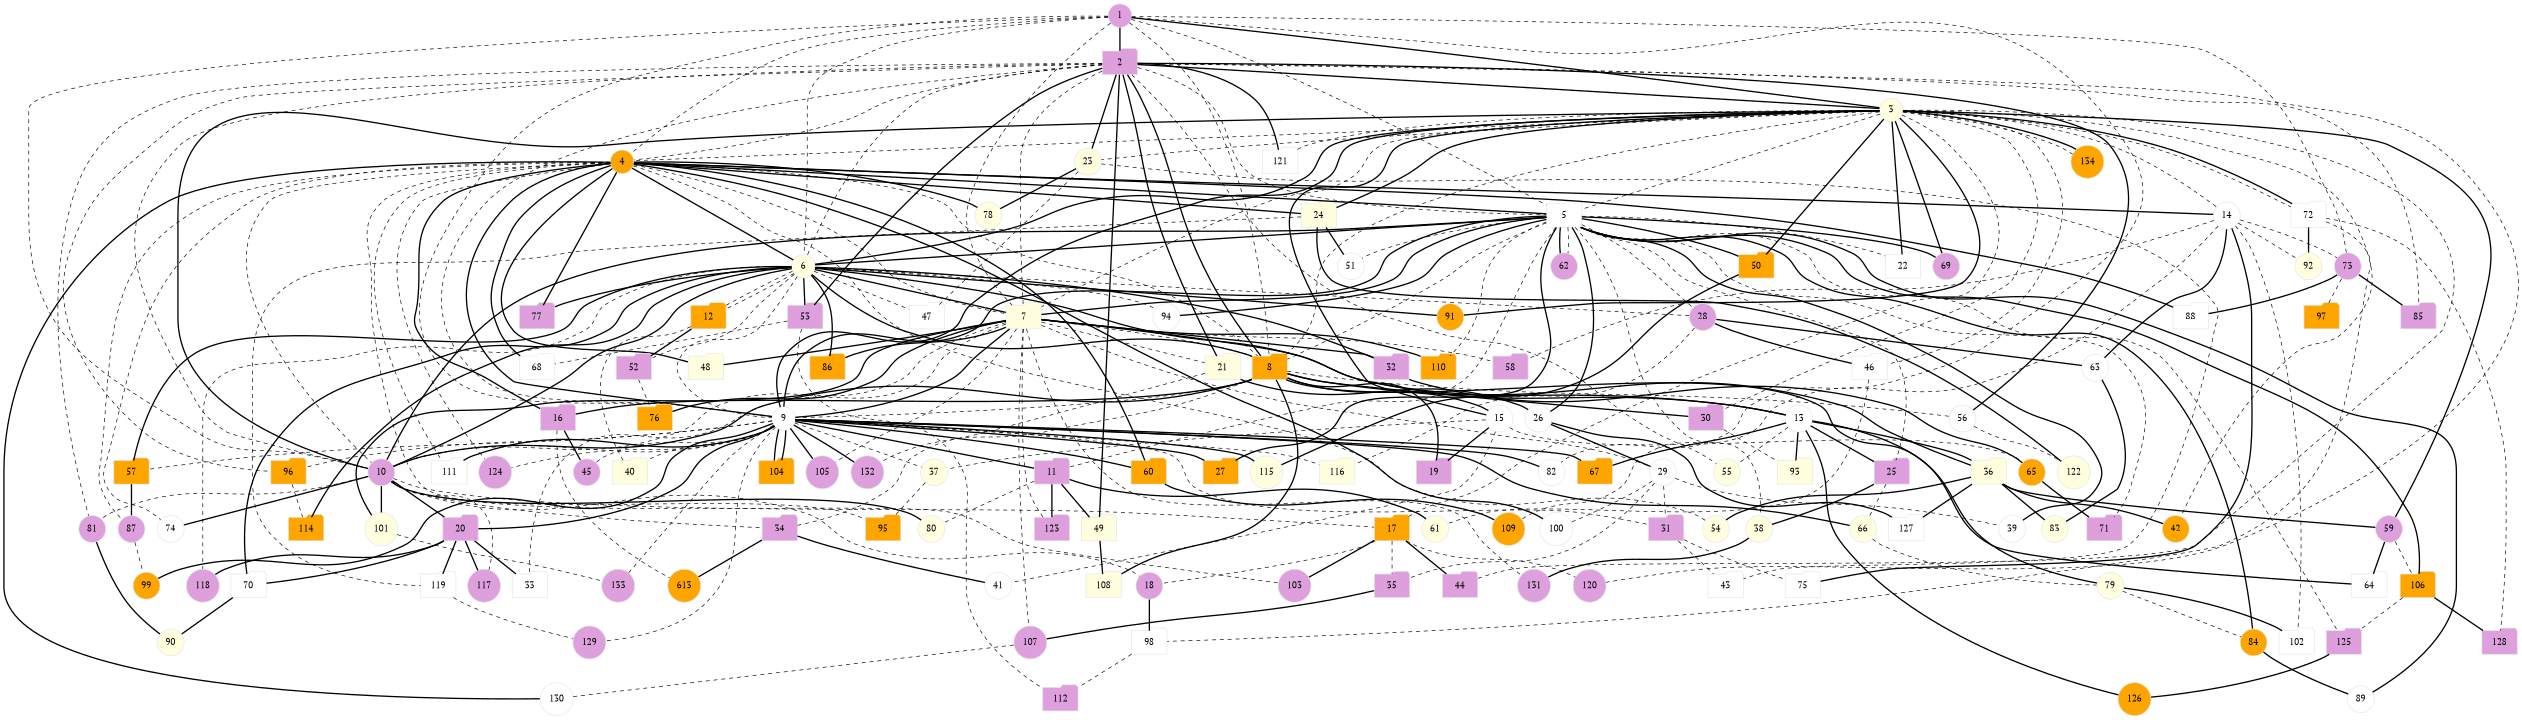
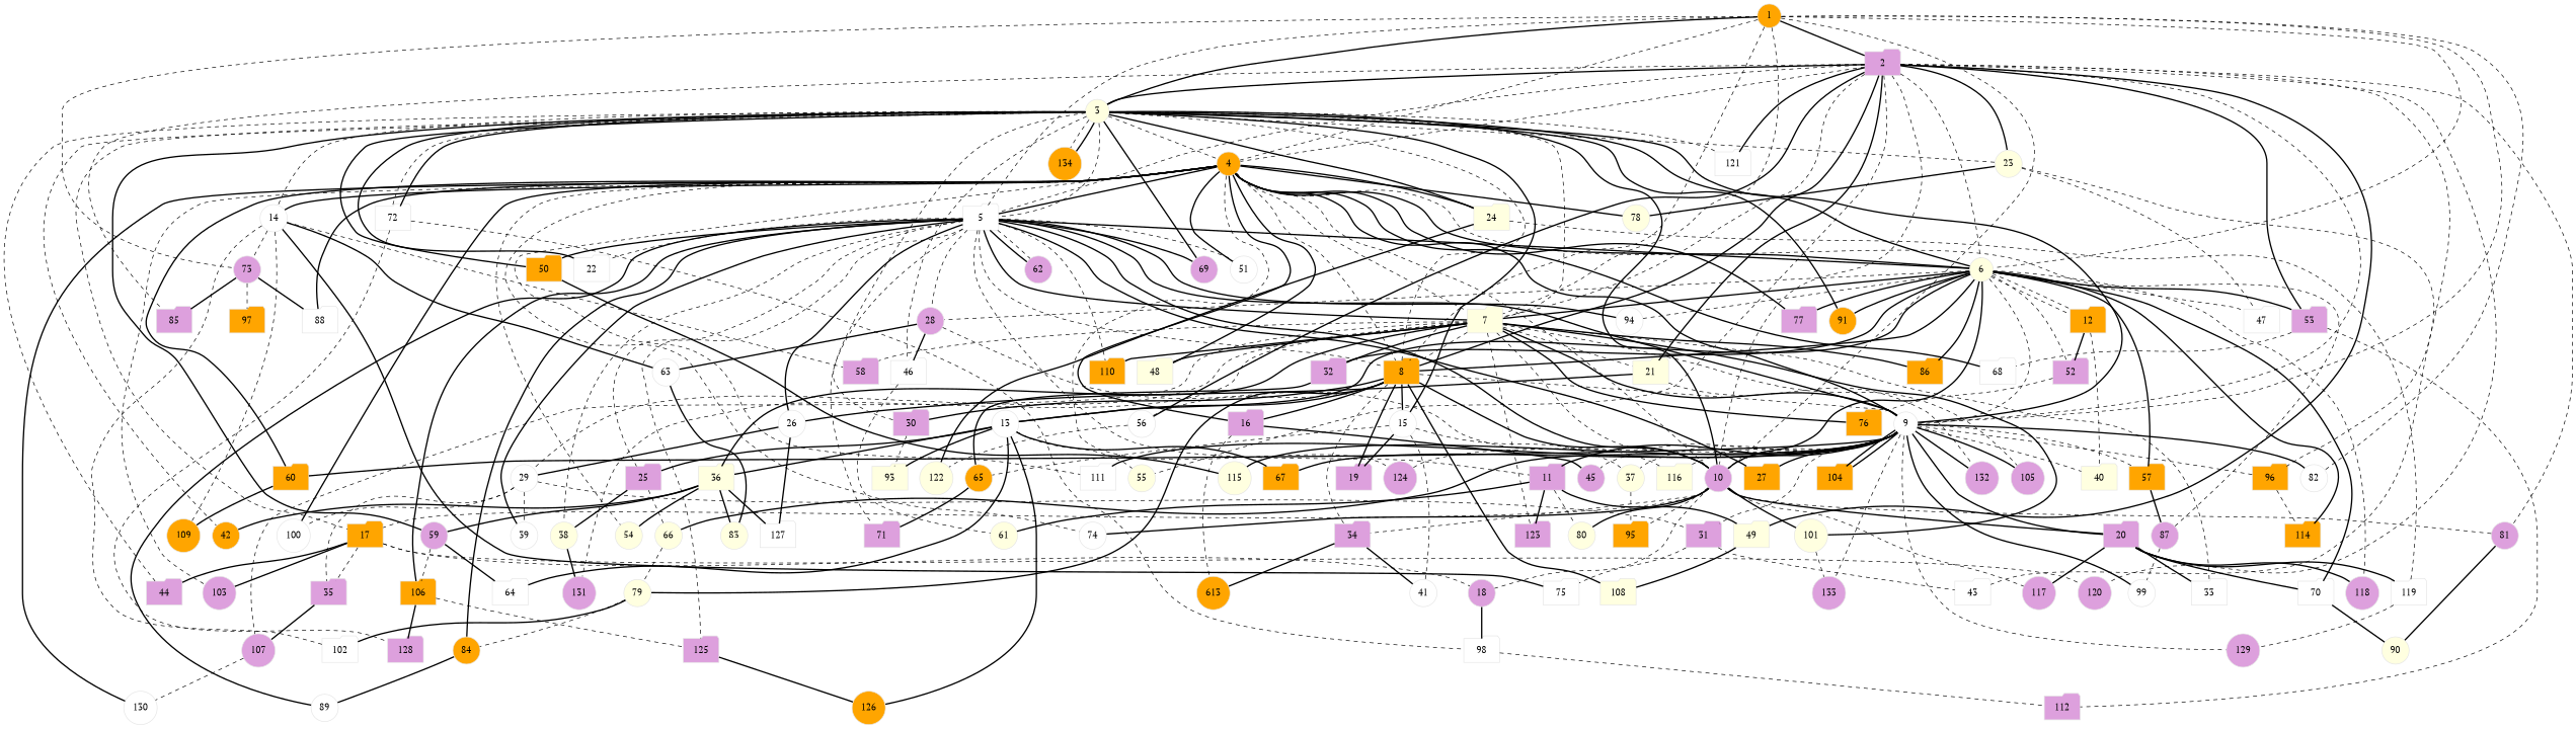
  graph {
    fontname="PT Serif"
    node [color=gray90 fillcolor=plum fontname="PT Serif" shape=folder style=filled]
    edge [fontname="PT Serif" style=bold]
    2
-   1 [shape=circle]
+   1 [fillcolor=orange shape=circle]
    3 [fillcolor=lightyellow shape=circle]
    4 [fillcolor=orange shape=circle]
    5 [fillcolor=white]
    6 [fillcolor=lightyellow shape=circle]
    7 [fillcolor=lightyellow]
    8 [fillcolor=orange]
    9 [fillcolor=white shape=circle]
    10 [shape=circle]
    73 [shape=circle]
    82 [fillcolor=white shape=circle]
    21 [fillcolor=lightyellow]
    23 [fillcolor=lightyellow shape=circle]
    49 [fillcolor=lightyellow]
    53
    55 [fillcolor=lightyellow shape=circle]
    56 [fillcolor=white shape=circle]
    81 [shape=circle]
    85
    96 [fillcolor=orange]
    120 [shape=circle]
    121 [fillcolor=white]
    14 [fillcolor=white shape=circle]
    15 [fillcolor=white shape=circle]
    17 [fillcolor=orange]
    22 [fillcolor=white]
    24 [fillcolor=lightyellow]
    30
    42 [fillcolor=orange shape=circle]
    44
    46 [fillcolor=white]
    50 [fillcolor=orange]
    59 [shape=circle]
    69 [shape=circle]
    72 [fillcolor=white]
    91 [fillcolor=orange shape=circle]
    134 [fillcolor=orange shape=circle]
    16
    48 [fillcolor=lightyellow]
    51 [fillcolor=white shape=circle]
    54 [fillcolor=lightyellow shape=circle]
    60 [fillcolor=orange]
    68 [fillcolor=white]
    74 [fillcolor=white shape=circle]
    77
    78 [fillcolor=lightyellow shape=circle]
    87 [shape=circle]
    88 [fillcolor=white]
    100 [fillcolor=white shape=circle]
    103 [shape=circle]
    111 [fillcolor=white]
    124 [shape=circle]
    130 [fillcolor=white shape=circle]
    11
    25
    26 [fillcolor=white shape=circle]
    27 [fillcolor=orange]
    28 [shape=circle]
    38 [fillcolor=lightyellow shape=circle]
    39 [fillcolor=white shape=circle]
    62 [shape=circle]
    71
    84 [fillcolor=orange shape=circle]
    89 [fillcolor=white shape=circle]
    94 [fillcolor=white shape=circle]
    106 [fillcolor=orange]
    110 [fillcolor=orange]
    125
    12 [fillcolor=orange]
    13 [fillcolor=white shape=circle]
    32
    47 [fillcolor=white]
    52
    57 [fillcolor=orange]
    70 [fillcolor=white]
    86 [fillcolor=orange]
    114 [fillcolor=orange]
    118 [shape=circle]
    29 [fillcolor=white shape=circle]
    33 [fillcolor=white]
    36 [fillcolor=lightyellow]
    58
    76 [fillcolor=orange]
    101 [fillcolor=lightyellow shape=circle]
    105 [shape=circle]
    107 [shape=circle]
    123
    131 [shape=circle]
    19
    34
    79 [fillcolor=lightyellow shape=circle]
    108 [fillcolor=lightyellow]
    20
    31
    37 [fillcolor=lightyellow shape=circle]
    40 [fillcolor=lightyellow]
    45 [shape=circle]
    66 [fillcolor=lightyellow shape=circle]
    67 [fillcolor=orange]
-   99 [fillcolor=orange shape=circle]
+   99 [fillcolor=white shape=circle]
    104 [fillcolor=orange]
    115 [fillcolor=lightyellow shape=circle]
    116 [fillcolor=lightyellow]
    129 [shape=circle]
    132 [shape=circle]
    133 [shape=circle]
    18 [shape=circle]
    80 [fillcolor=lightyellow shape=circle]
    95 [fillcolor=orange]
    117 [shape=circle]
    97 [fillcolor=orange]
    43 [fillcolor=white]
    112
    122 [fillcolor=lightyellow shape=circle]
    90 [fillcolor=lightyellow shape=circle]
    63 [fillcolor=white shape=circle]
    75 [fillcolor=white]
-   92 [fillcolor=lightyellow shape=circle]
    102 [fillcolor=white]
    109 [fillcolor=orange shape=circle]
    41 [fillcolor=white shape=circle]
    65 [fillcolor=orange shape=circle]
    35
    119 [fillcolor=white]
    93 [fillcolor=lightyellow]
    61 [fillcolor=lightyellow shape=circle]
    64 [fillcolor=white]
    98 [fillcolor=white]
    128
    n131 [fillcolor=orange label=613 shape=circle]
    127 [fillcolor=white]
    126 [fillcolor=orange shape=circle]
    83 [fillcolor=lightyellow shape=circle]
    2 -- 3
    2 -- 4 [style=dashed]
    2 -- 5 [style=dashed]
    2 -- 6 [style=dashed]
    2 -- 7 [style=dashed]
    2 -- 8
    2 -- 9 [style=dashed]
    2 -- 10 [style=dashed]
    2 -- 21
    2 -- 23
    2 -- 49
    2 -- 53
    2 -- 55 [style=dashed]
    2 -- 56
    2 -- 81 [style=dashed]
    2 -- 85 [style=dashed]
    2 -- 96 [style=dashed]
    2 -- 120 [style=dashed]
    2 -- 121
    1 -- 2
    1 -- 3
    1 -- 4 [style=dashed]
    1 -- 5 [style=dashed]
    1 -- 6 [style=dashed]
    1 -- 7 [style=dashed]
    1 -- 8 [style=dashed]
    1 -- 9 [style=dashed]
    1 -- 10 [style=dashed]
    1 -- 73 [style=dashed]
    1 -- 82 [style=dashed]
    3 -- 4 [style=dashed]
    3 -- 5 [style=dashed]
    3 -- 6
    3 -- 7 [style=dashed]
    3 -- 8 [style=dashed]
    3 -- 9
    3 -- 10
    3 -- 23 [style=dashed]
    3 -- 121 [style=dashed]
    3 -- 14 [style=dashed]
    3 -- 15
    3 -- 17 [style=dashed]
    3 -- 22
    3 -- 24
    3 -- 30 [style=dashed]
    3 -- 42 [style=dashed]
    3 -- 44 [style=dashed]
    3 -- 46 [style=dashed]
    3 -- 50
    3 -- 59
    3 -- 69
    3 -- 72 [style=dashed]
    3 -- 72
    3 -- 91
    3 -- 134 [style=dashed]
    3 -- 134
    4 -- 5
    4 -- 6
    4 -- 7 [style=dashed]
    4 -- 8 [style=dashed]
    4 -- 9
    4 -- 10 [style=dashed]
    4 -- 14
    4 -- 24
    4 -- 16
    4 -- 48
-   24 -- 51
+   4 -- 51
    4 -- 54 [style=dashed]
    4 -- 60
    4 -- 68
    4 -- 74 [style=dashed]
    4 -- 77
    4 -- 78
    4 -- 87 [style=dashed]
    4 -- 88
    4 -- 100
    4 -- 103 [style=dashed]
    4 -- 111 [style=dashed]
    4 -- 124 [style=dashed]
    4 -- 130
    5 -- 6
    5 -- 7
    5 -- 8 [style=dashed]
    5 -- 9
    5 -- 10
    5 -- 22 [style=dashed]
    5 -- 50
    5 -- 69
    5 -- 51 [style=dashed]
    5 -- 11 [style=dashed]
    5 -- 25 [style=dashed]
    5 -- 26
    5 -- 27
    5 -- 28 [style=dashed]
    5 -- 38 [style=dashed]
    5 -- 39
    5 -- 62
    5 -- 62 [style=dashed]
    5 -- 71 [style=dashed]
    5 -- 84
    5 -- 89
    5 -- 94
    5 -- 106
    5 -- 110 [style=dashed]
    5 -- 125 [style=dashed]
    6 -- 7
    6 -- 8
    6 -- 9 [style=dashed]
    6 -- 10
    6 -- 53
    6 -- 91
    6 -- 77
    6 -- 28 [style=dashed]
    6 -- 94 [style=dashed]
    6 -- 12 [style=dashed]
    6 -- 12 [style=dashed]
    6 -- 13
    6 -- 32
    6 -- 47 [style=dashed]
    6 -- 52 [style=dashed]
    6 -- 57
    6 -- 70
    6 -- 86
    6 -- 114
    6 -- 118 [style=dashed]
    7 -- 8 [style=dashed]
    7 -- 9
    7 -- 10 [style=dashed]
    7 -- 21 [style=dashed]
    7 -- 48
    7 -- 110
    7 -- 32
    7 -- 86
    7 -- 29 [style=dashed]
    7 -- 33 [style=dashed]
    7 -- 36
    7 -- 58 [style=dashed]
    7 -- 76
    7 -- 101
    7 -- 105 [style=dashed]
    7 -- 107 [style=dashed]
    7 -- 123 [style=dashed]
    7 -- 131 [style=dashed]
    8 -- 9 [style=dashed]
    8 -- 10
    8 -- 56 [style=dashed]
    8 -- 15
    8 -- 30
    8 -- 16
    8 -- 13
    8 -- 19
    8 -- 34 [style=dashed]
    8 -- 79
    8 -- 108
    9 -- 10 [style=dashed]
    9 -- 82
    9 -- 96 [style=dashed]
    9 -- 60
    9 -- 111
    9 -- 124 [style=dashed]
    9 -- 11
    9 -- 27
    9 -- 57 [style=dashed]
    9 -- 105
    9 -- 20
    9 -- 31 [style=dashed]
    9 -- 37 [style=dashed]
    9 -- 40 [style=dashed]
    9 -- 45 [style=dashed]
    9 -- 66
    9 -- 67
    9 -- 99
    9 -- 104
    9 -- 104
    9 -- 115
    9 -- 116 [style=dashed]
    9 -- 129 [style=dashed]
    9 -- 132
    9 -- 133 [style=dashed]
    10 -- 81 [style=dashed]
    10 -- 17 [style=dashed]
    10 -- 74
    10 -- 101
    10 -- 34 [style=dashed]
    10 -- 20
    10 -- 18 [style=dashed]
    10 -- 80
    10 -- 95 [style=dashed]
    10 -- 117 [style=dashed]
    73 -- 85
    73 -- 88
    73 -- 97 [style=dashed]
    21 -- 26
    21 -- 132 [style=dashed]
    23 -- 78
    23 -- 47 [style=dashed]
    23 -- 43 [style=dashed]
    49 -- 108
    53 -- 68 [style=dashed]
    53 -- 112 [style=dashed]
    56 -- 122 [style=dashed]
    81 -- 90
    96 -- 114 [style=dashed]
    14 -- 73 [style=dashed]
    14 -- 58 [style=dashed]
    14 -- 63
    14 -- 75
-   14 -- 92 [style=dashed]
    14 -- 102 [style=dashed]
    14 -- 109 [style=dashed]
    15 -- 19
    15 -- 37 [style=dashed]
    15 -- 41 [style=dashed]
    15 -- 65 [style=dashed]
    17 -- 120 [style=dashed]
    17 -- 44
    17 -- 103
    17 -- 18 [style=dashed]
    17 -- 35 [style=dashed]
    24 -- 122
    24 -- 119 [style=dashed]
    30 -- 93 [style=dashed]
    46 -- 61 [style=dashed]
    50 -- 115
    59 -- 106 [style=dashed]
    59 -- 64
-   72 -- 92
    72 -- 98 [style=dashed]
    72 -- 128 [style=dashed]
    16 -- 45
    16 -- n131 [style=dashed]
    60 -- 109
    87 -- 99 [style=dashed]
    11 -- 49
    11 -- 123
    11 -- 80 [style=dashed]
    11 -- 61
    25 -- 38
    25 -- 66 [style=dashed]
    26 -- 29
    26 -- 127
    28 -- 46
    28 -- 116 [style=dashed]
    28 -- 63
    38 -- 131
    84 -- 89
    106 -- 125 [style=dashed]
    106 -- 128
    125 -- 126
    12 -- 52
    12 -- 40 [style=dashed]
    13 -- 55 [style=dashed]
    13 -- 25
    13 -- 36
    13 -- 67
    13 -- 93
    13 -- 64
    13 -- 126
    32 -- 65
    52 -- 76 [style=dashed]
    57 -- 87
    70 -- 90
    29 -- 100 [style=dashed]
    29 -- 39 [style=dashed]
    29 -- 31 [style=dashed]
    29 -- 35 [style=dashed]
    36 -- 42
    36 -- 59
    36 -- 54
    36 -- 127
    36 -- 83
    101 -- 133 [style=dashed]
    107 -- 130 [style=dashed]
    34 -- 41
    34 -- n131
    79 -- 84 [style=dashed]
    79 -- 102
    20 -- 70
    20 -- 118
    20 -- 33
    20 -- 117
    20 -- 119
    31 -- 43 [style=dashed]
    31 -- 75 [style=dashed]
    37 -- 95 [style=dashed]
    66 -- 79 [style=dashed]
    18 -- 98
    63 -- 83
    65 -- 71
    35 -- 107
    119 -- 129 [style=dashed]
    98 -- 112 [style=dashed]
  }
